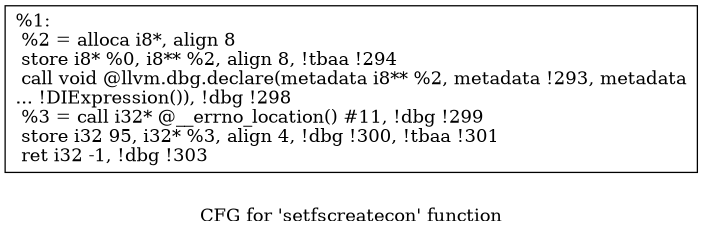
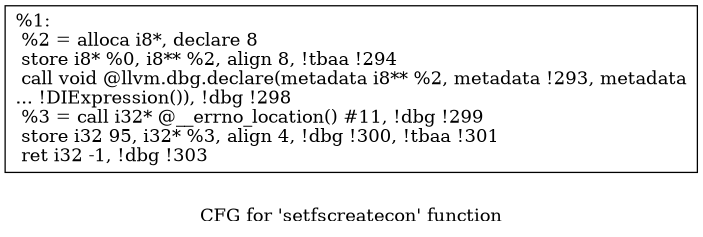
  digraph {
    label="CFG for 'setfscreatecon' function"
-   n1 [label="{%1:\l  %2 = alloca i8*, align 8\l  store i8* %0, i8** %2, align 8, !tbaa !294\l  call void @llvm.dbg.declare(metadata i8** %2, metadata !293, metadata\l... !DIExpression()), !dbg !298\l  %3 = call i32* @__errno_location() #11, !dbg !299\l  store i32 95, i32* %3, align 4, !dbg !300, !tbaa !301\l  ret i32 -1, !dbg !303\l}" shape=record]
+   n1 [label="{%1:\l  %2 = alloca i8*, declare 8\l  store i8* %0, i8** %2, align 8, !tbaa !294\l  call void @llvm.dbg.declare(metadata i8** %2, metadata !293, metadata\l... !DIExpression()), !dbg !298\l  %3 = call i32* @__errno_location() #11, !dbg !299\l  store i32 95, i32* %3, align 4, !dbg !300, !tbaa !301\l  ret i32 -1, !dbg !303\l}" shape=record]
  }
